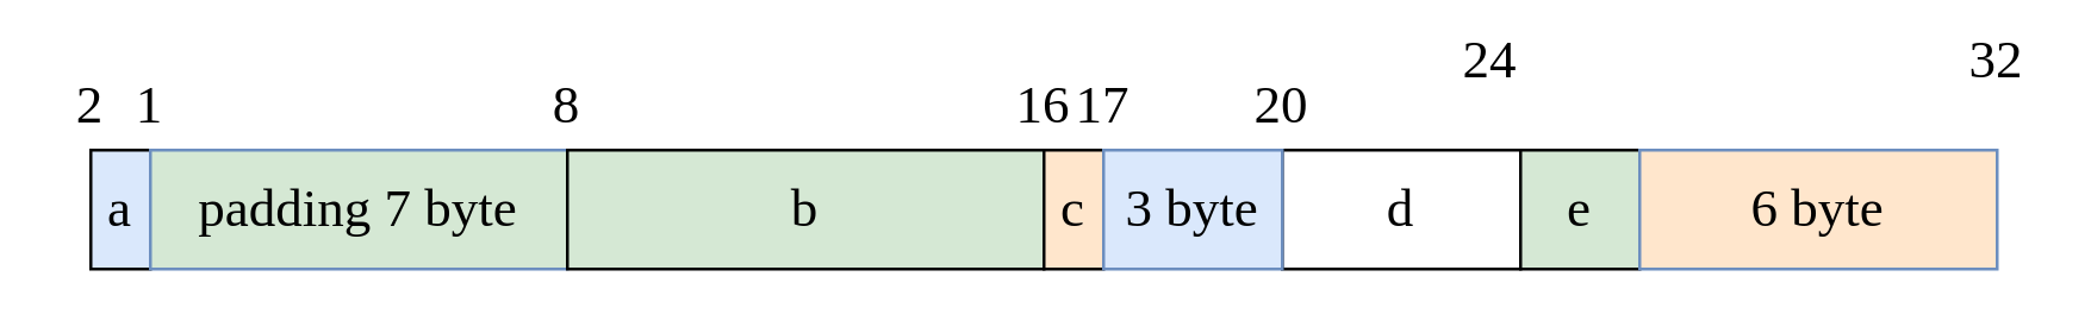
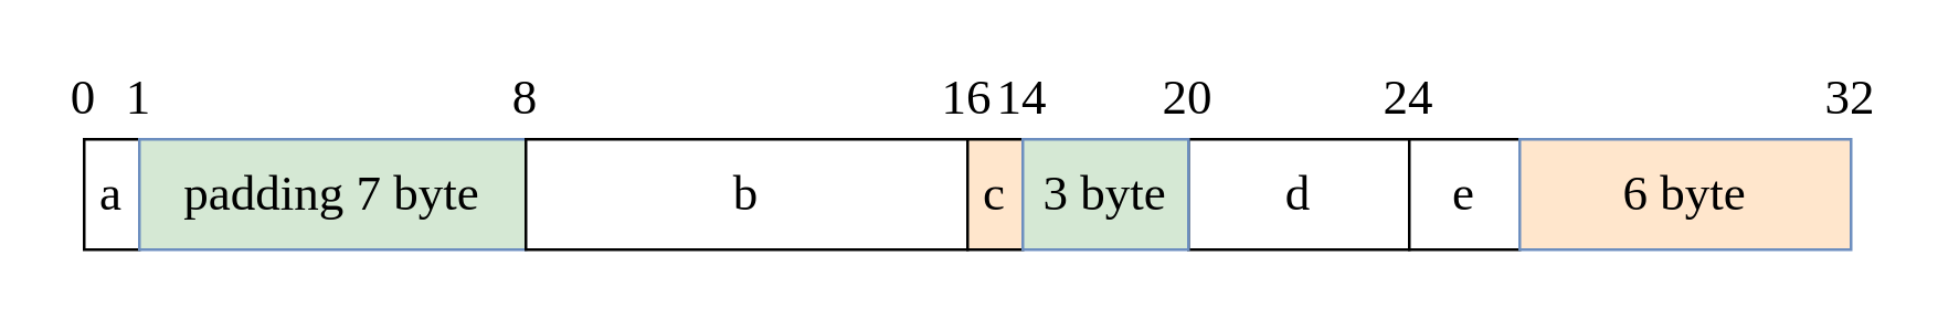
  <mxCell id="0" />
  <mxCell id="1" parent="0" />
- <mxCell id="2" value="a" style="rounded=0;whiteSpace=wrap;html=1;fontFamily=Times New Roman;fontSize=18;fillColor=#dae8fc;" vertex="1" parent="1"><mxGeometry x="30" y="50" width="20" height="40" as="geometry" /></mxCell>
+ <mxCell id="2" value="a" style="rounded=0;whiteSpace=wrap;html=1;fontFamily=Times New Roman;fontSize=18;" vertex="1" parent="1"><mxGeometry x="30" y="50" width="20" height="40" as="geometry" /></mxCell>
  <mxCell id="3" value="padding 7 byte" style="rounded=0;whiteSpace=wrap;html=1;fontFamily=Times New Roman;fontSize=18;fillColor=#d5e8d4;strokeColor=#6c8ebf;" vertex="1" parent="1"><mxGeometry x="50" y="50" width="140" height="40" as="geometry" /></mxCell>
- <mxCell id="4" value="b" style="rounded=0;whiteSpace=wrap;html=1;fontFamily=Times New Roman;fontSize=18;fillColor=#d5e8d4;" vertex="1" parent="1"><mxGeometry x="190" y="50" width="160" height="40" as="geometry" /></mxCell>
+ <mxCell id="4" value="b" style="rounded=0;whiteSpace=wrap;html=1;fontFamily=Times New Roman;fontSize=18;" vertex="1" parent="1"><mxGeometry x="190" y="50" width="160" height="40" as="geometry" /></mxCell>
  <mxCell id="5" value="d" style="rounded=0;whiteSpace=wrap;html=1;fontFamily=Times New Roman;fontSize=18;" vertex="1" parent="1"><mxGeometry x="430" y="50" width="80" height="40" as="geometry" /></mxCell>
  <mxCell id="6" value="c" style="rounded=0;whiteSpace=wrap;html=1;fontFamily=Times New Roman;fontSize=18;fillColor=#ffe6cc;" vertex="1" parent="1"><mxGeometry x="350" y="50" width="20" height="40" as="geometry" /></mxCell>
- <mxCell id="7" value="3 byte" style="rounded=0;whiteSpace=wrap;html=1;fontFamily=Times New Roman;fontSize=18;fillColor=#dae8fc;strokeColor=#6c8ebf;" vertex="1" parent="1"><mxGeometry x="370" y="50" width="60" height="40" as="geometry" /></mxCell>
- <mxCell id="8" value="e" style="rounded=0;whiteSpace=wrap;html=1;fontFamily=Times New Roman;fontSize=18;fillColor=#d5e8d4;" vertex="1" parent="1"><mxGeometry x="510" y="50" width="40" height="40" as="geometry" /></mxCell>
+ <mxCell id="7" value="3 byte" style="rounded=0;whiteSpace=wrap;html=1;fontFamily=Times New Roman;fontSize=18;fillColor=#d5e8d4;strokeColor=#6c8ebf;" vertex="1" parent="1"><mxGeometry x="370" y="50" width="60" height="40" as="geometry" /></mxCell>
+ <mxCell id="8" value="e" style="rounded=0;whiteSpace=wrap;html=1;fontFamily=Times New Roman;fontSize=18;" vertex="1" parent="1"><mxGeometry x="510" y="50" width="40" height="40" as="geometry" /></mxCell>
  <mxCell id="9" value="6 byte" style="rounded=0;whiteSpace=wrap;html=1;fontFamily=Times New Roman;fontSize=18;fillColor=#ffe6cc;strokeColor=#6c8ebf;" vertex="1" parent="1"><mxGeometry x="550" y="50" width="120" height="40" as="geometry" /></mxCell>
- <mxCell id="10" value="2" style="text;html=1;align=center;verticalAlign=middle;whiteSpace=wrap;rounded=0;fontFamily=Times New Roman;fontSize=18;" vertex="1" parent="1"><mxGeometry x="20" y="20" width="20" height="30" as="geometry" /></mxCell>
+ <mxCell id="10" value="0" style="text;html=1;align=center;verticalAlign=middle;whiteSpace=wrap;rounded=0;fontFamily=Times New Roman;fontSize=18;" vertex="1" parent="1"><mxGeometry x="20" y="20" width="20" height="30" as="geometry" /></mxCell>
  <mxCell id="11" value="8" style="text;html=1;align=center;verticalAlign=middle;whiteSpace=wrap;rounded=0;fontFamily=Times New Roman;fontSize=18;" vertex="1" parent="1"><mxGeometry x="180" y="20" width="20" height="30" as="geometry" /></mxCell>
  <mxCell id="12" value="16" style="text;html=1;align=center;verticalAlign=middle;whiteSpace=wrap;rounded=0;fontFamily=Times New Roman;fontSize=18;" vertex="1" parent="1"><mxGeometry x="340" y="20" width="20" height="30" as="geometry" /></mxCell>
  <mxCell id="13" value="20" style="text;html=1;align=center;verticalAlign=middle;whiteSpace=wrap;rounded=0;fontFamily=Times New Roman;fontSize=18;" vertex="1" parent="1"><mxGeometry x="420" y="20" width="20" height="30" as="geometry" /></mxCell>
  <mxCell id="14" value="1" style="text;html=1;align=center;verticalAlign=middle;whiteSpace=wrap;rounded=0;fontFamily=Times New Roman;fontSize=18;" vertex="1" parent="1"><mxGeometry x="40" y="20" width="20" height="30" as="geometry" /></mxCell>
- <mxCell id="15" value="32" style="text;html=1;align=center;verticalAlign=middle;whiteSpace=wrap;rounded=0;fontFamily=Times New Roman;fontSize=18;" vertex="1" parent="1"><mxGeometry x="660" y="5" width="20" height="30" as="geometry" /></mxCell>
- <mxCell id="16" value="17" style="text;html=1;align=center;verticalAlign=middle;whiteSpace=wrap;rounded=0;fontFamily=Times New Roman;fontSize=18;" vertex="1" parent="1"><mxGeometry x="360" y="20" width="20" height="30" as="geometry" /></mxCell>
- <mxCell id="17" value="24" style="text;html=1;align=center;verticalAlign=middle;whiteSpace=wrap;rounded=0;fontFamily=Times New Roman;fontSize=18;" vertex="1" parent="1"><mxGeometry x="490" y="5" width="20" height="30" as="geometry" /></mxCell>
+ <mxCell id="15" value="32" style="text;html=1;align=center;verticalAlign=middle;whiteSpace=wrap;rounded=0;fontFamily=Times New Roman;fontSize=18;" vertex="1" parent="1"><mxGeometry x="660" y="20" width="20" height="30" as="geometry" /></mxCell>
+ <mxCell id="16" value="14" style="text;html=1;align=center;verticalAlign=middle;whiteSpace=wrap;rounded=0;fontFamily=Times New Roman;fontSize=18;" vertex="1" parent="1"><mxGeometry x="360" y="20" width="20" height="30" as="geometry" /></mxCell>
+ <mxCell id="17" value="24" style="text;html=1;align=center;verticalAlign=middle;whiteSpace=wrap;rounded=0;fontFamily=Times New Roman;fontSize=18;" vertex="1" parent="1"><mxGeometry x="500" y="20" width="20" height="30" as="geometry" /></mxCell>
